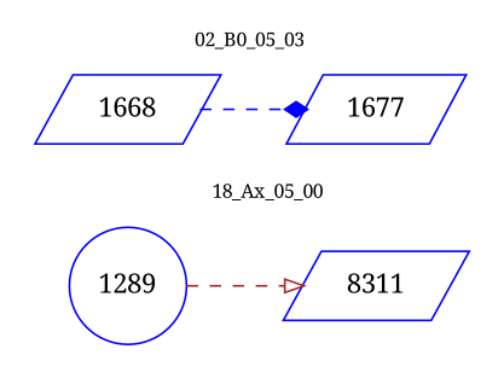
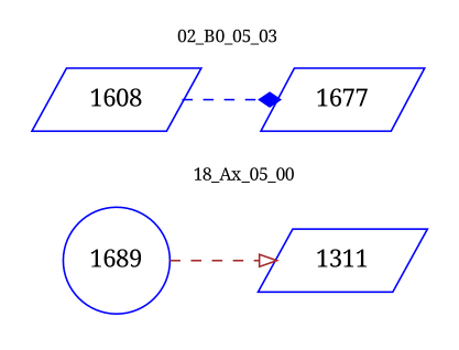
  digraph {
    fontname="Noto Serif"
    rankdir=LR
    node [color=blue fontname="Noto Serif" shape=parallelogram]
    edge [fontname="Noto Serif" style=dashed]
-   n1 [label=1289 shape=circle]
-   n2 [label=8311]
-   n3 [label=1668]
+   n1 [label=1689 shape=circle]
+   n2 [label=1311]
+   n3 [label=1608]
    n4 [label=1677]
    subgraph cluster_1 {
      color=white
      fontsize=10
      label="18_Ax_05_00"
      n1
      n2
    }
    subgraph cluster_2 {
      color=white
      fontsize=10
      label="02_B0_05_03"
      n3
      n4
    }
    n1 -> n2 [arrowhead=onormal color=brown]
    n3 -> n4 [arrowhead=diamond color=blue]
  }
